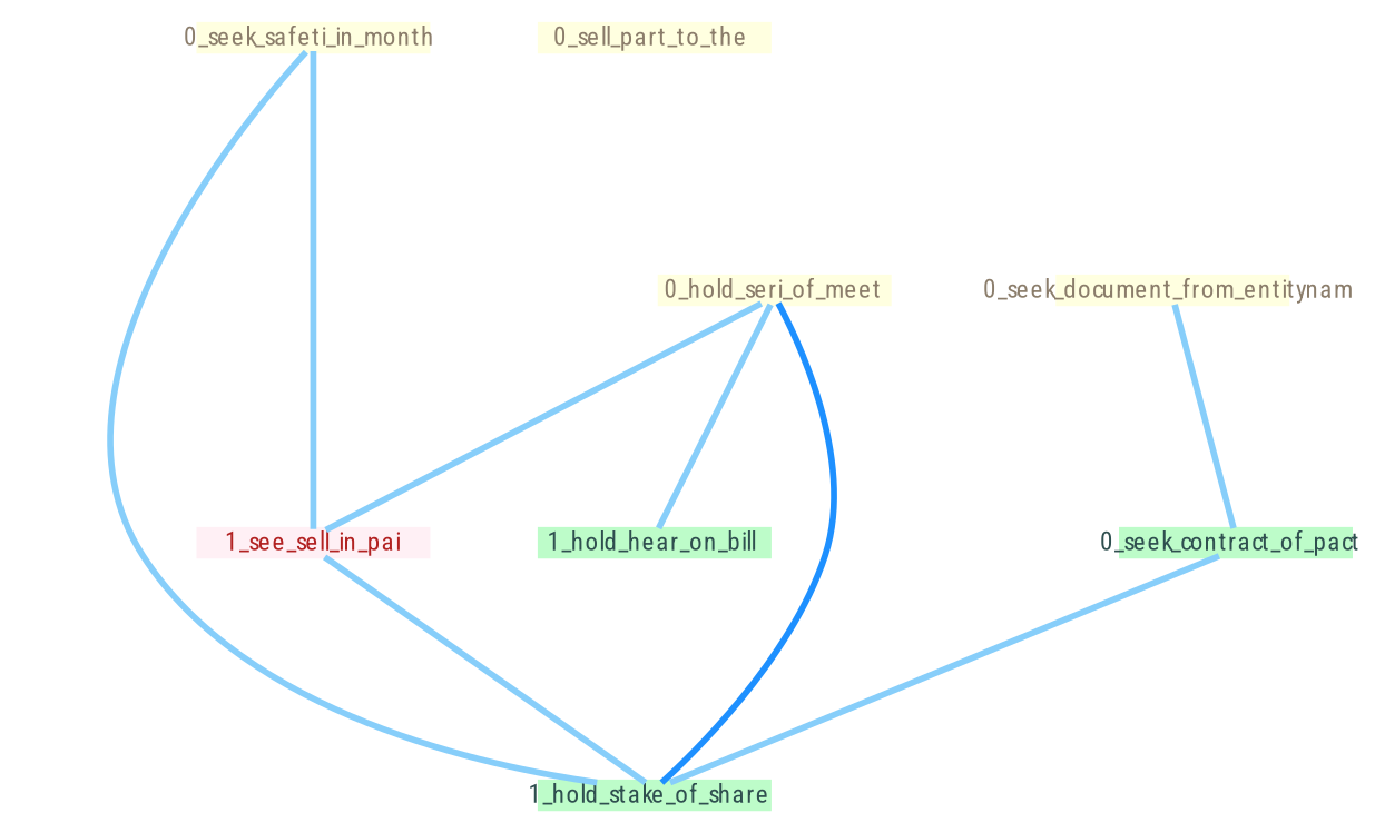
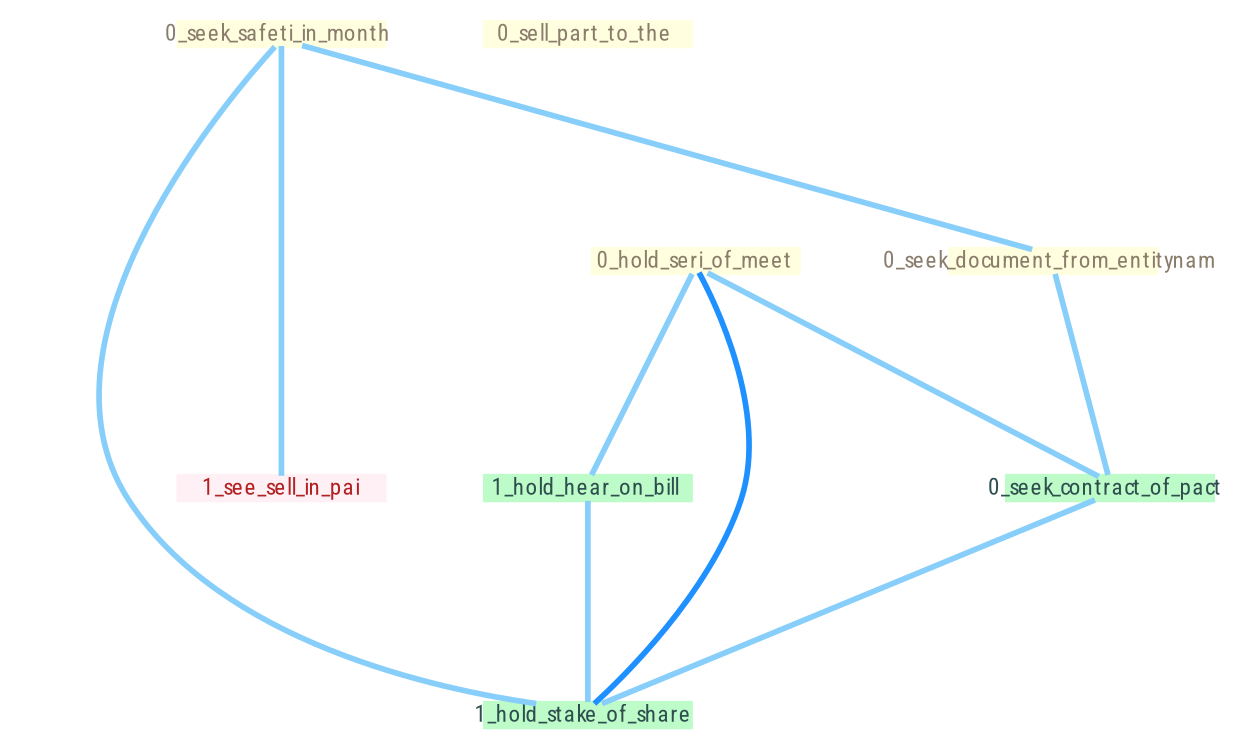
  graph {
    fontname="Roboto Condensed"
    node [color="#ffffe0" fixedsize=true fontcolor="#8b7d6b" fontname="Roboto Condensed" fontsize=4 shape=polygon style=filled]
    edge [color="#87cefa" fontname="Roboto Condensed" w=1]
    n1 [height=.06 label="0_hold_seri_of_meet" width=.5]
    "0_seek_safeti_in_month " [height=.06 width=.5]
    "0_sell_part_to_the " [height=.06 width=.5]
    "0_seek_document_from_entitynam " [height=.06 width=.5]
    n5 [color="#fff0f5" fontcolor="#b22222" height=.06 label="1_see_sell_in_pai" width=.5]
    "0_seek_contract_of_pact " [color="#BDFCC9" fontcolor="#2f4f4f" height=.06 width=.5]
    "1_hold_hear_on_bill " [color="#BDFCC9" fontcolor="#2f4f4f" height=.06 width=.5]
    "1_hold_stake_of_share " [color="#BDFCC9" fontcolor="#2f4f4f" height=.06 width=.5]
    subgraph sub_1 {
      n1
      "0_seek_safeti_in_month "
      "0_sell_part_to_the "
      "0_seek_document_from_entitynam "
    }
    subgraph sub_2 {
      n5
    }
-   n1 -- n5
+   n1 -- "0_seek_contract_of_pact "
    n1 -- "1_hold_hear_on_bill "
    n1 -- "1_hold_stake_of_share " [color="#1e90ff" w=2]
+   "0_seek_safeti_in_month " -- "0_seek_document_from_entitynam "
    "0_seek_safeti_in_month " -- n5
    "0_seek_safeti_in_month " -- "1_hold_stake_of_share "
    "0_seek_document_from_entitynam " -- "0_seek_contract_of_pact "
    "0_seek_contract_of_pact " -- "1_hold_stake_of_share "
-   n5 -- "1_hold_stake_of_share "
+   "1_hold_hear_on_bill " -- "1_hold_stake_of_share "
  }
